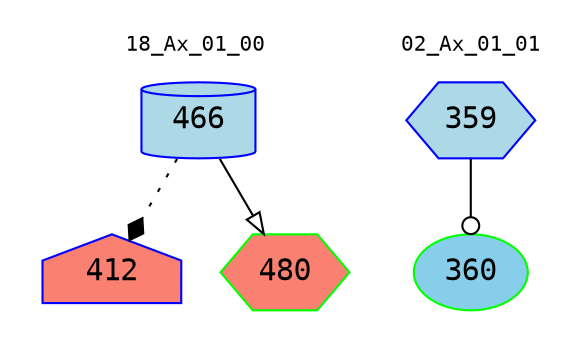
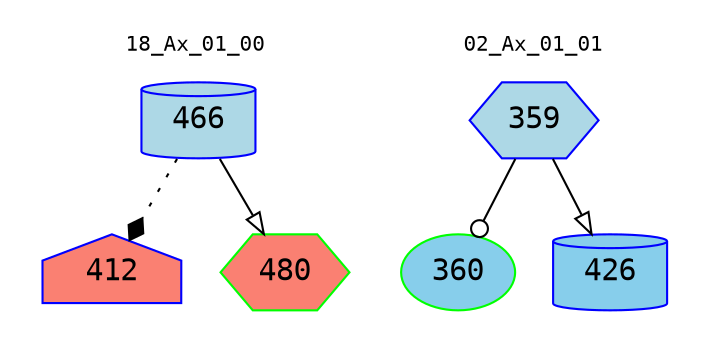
  digraph {
    fontname="DejaVu Sans Mono"
    node [color=blue fillcolor=lightblue fontname="DejaVu Sans Mono" shape=cylinder style=filled]
    edge [arrowhead=onormal color=black fontname="DejaVu Sans Mono" style=solid]
    n1 [label=466]
    n2 [fillcolor=salmon label=412 shape=house]
    n3 [color=green fillcolor=salmon label=480 shape=hexagon]
    n4 [label=359 shape=hexagon]
    n5 [color=green fillcolor=skyblue label=360 shape=ellipse]
+   n6 [fillcolor=skyblue label=426]
    subgraph cluster_1 {
      color=white
      fontsize=10
      label="18_Ax_01_00"
      n1
      n2
      n3
    }
    subgraph cluster_2 {
      color=white
      fontsize=10
      label="02_Ax_01_01"
      n4
      n5
+     n6
    }
    n1 -> n2 [arrowhead=diamond style=dotted]
    n1 -> n3
    n4 -> n5 [arrowhead=odot]
+   n4 -> n6
  }
